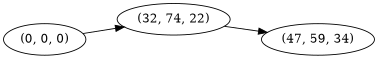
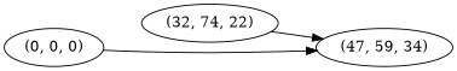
  digraph {
    rankdir=LR
    "(0, 0, 0)"
    "(32, 74, 22)"
    "(47, 59, 34)"
-   "(0, 0, 0)" -> "(32, 74, 22)"
+   "(0, 0, 0)" -> "(47, 59, 34)"
    "(32, 74, 22)" -> "(47, 59, 34)"
  }
